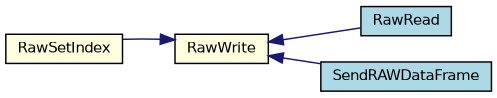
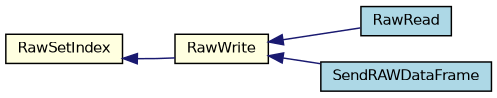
  digraph {
    rankdir=LR
    node [color=black fillcolor=lightyellow fontname=Helvetica fontsize=10 shape=record style=filled]
    edge [color=midnightblue dir=back fontname=Helvetica fontsize=10 labelfontname=Helvetica labelfontsize=10 style=solid]
    n1 [fontcolor=black height=0.2 label=RawSetIndex width=0.4]
    n2 [height=0.2 label=RawWrite width=0.4]
    n3 [fillcolor=lightblue height=0.2 label=RawRead width=0.4]
    n4 [fillcolor=lightblue height=0.2 label=SendRAWDataFrame width=0.4]
-   n2 -> n1
+   n1 -> n2
    n2 -> n3
    n2 -> n4
  }
